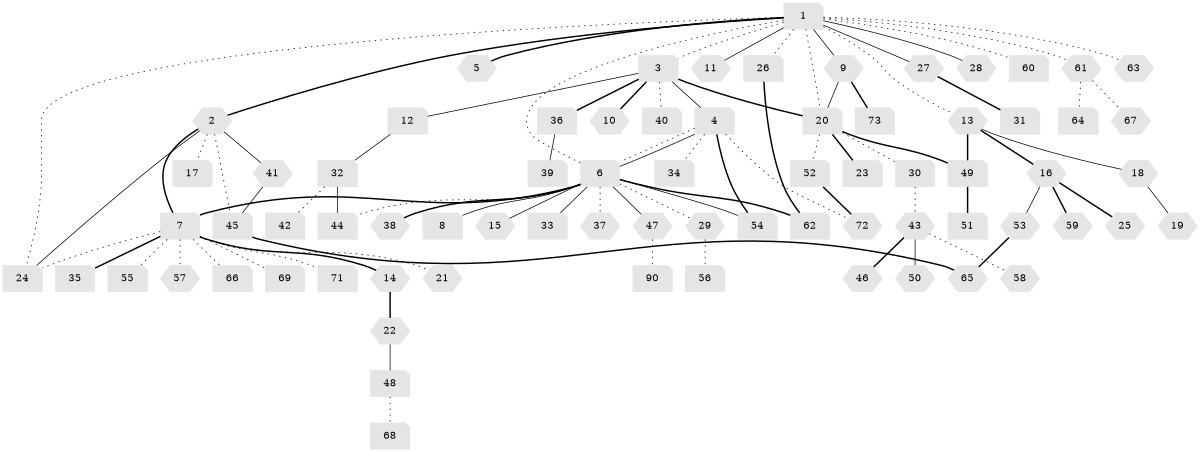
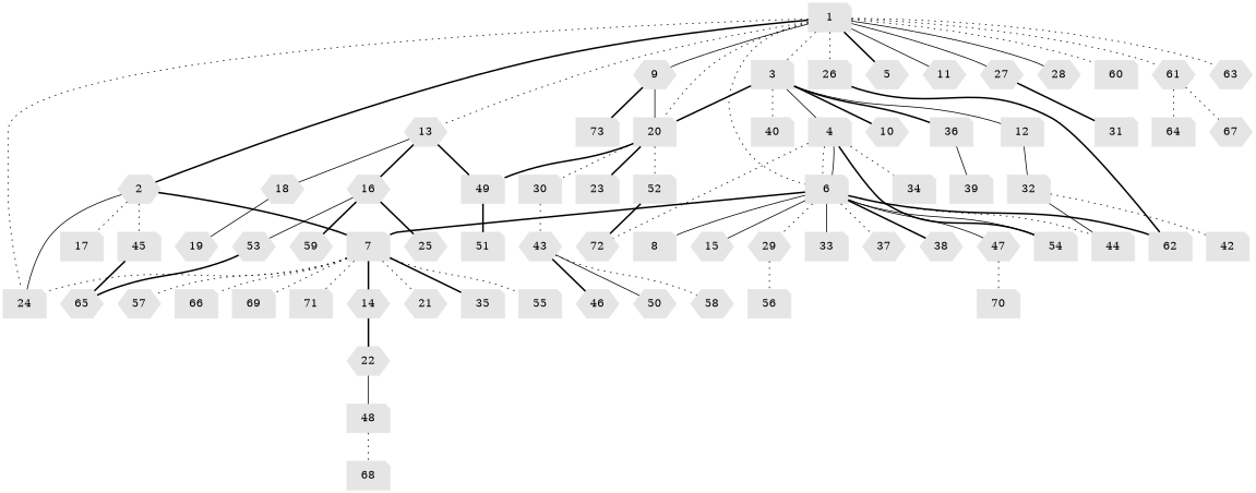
  graph {
    fontname="DejaVu Serif"
    node [color=gray90 fontname="DejaVu Serif" shape=note style=filled]
    edge [fontname="DejaVu Serif" style=dotted]
    2 [shape=hexagon]
    1
    3
    5 [shape=hexagon]
    6
    9 [shape=hexagon]
    11 [shape=hexagon]
    13 [shape=hexagon]
    20
    24
    26
    27 [shape=hexagon]
    28 [shape=hexagon]
    60
    61 [shape=hexagon]
    63 [shape=hexagon]
    7
    17
-   41 [shape=hexagon]
    45
    4
    10 [shape=hexagon]
    12
    36
    40
    54
    8
    15 [shape=hexagon]
    29 [shape=hexagon]
    33
    37 [shape=hexagon]
    38 [shape=hexagon]
    44
    47 [shape=hexagon]
    62
    73
    16 [shape=hexagon]
    18 [shape=hexagon]
    49
    23
    30
    52
    31
    64
    67 [shape=hexagon]
    14 [shape=hexagon]
    21 [shape=hexagon]
    35
    55
    57 [shape=hexagon]
    66
    69
    71
    65 [shape=hexagon]
    34
    72 [shape=hexagon]
    32
    39
    56
-   70 [label=90]
+   70
    22 [shape=hexagon]
    42
    25 [shape=hexagon]
    53 [shape=hexagon]
    59 [shape=hexagon]
    19 [shape=hexagon]
    51
    48
    43 [shape=hexagon]
    68
    46 [shape=hexagon]
    50 [shape=hexagon]
    58 [shape=hexagon]
    2 -- 24 [style=solid]
    2 -- 7 [style=bold]
    2 -- 17
-   2 -- 41 [style=solid]
    2 -- 45
    1 -- 2 [style=bold]
    1 -- 3
    1 -- 5 [style=bold]
    1 -- 6
    1 -- 9 [style=solid]
    1 -- 11 [style=solid]
    1 -- 13
    1 -- 20
    1 -- 24
    1 -- 26
    1 -- 27 [style=solid]
    1 -- 28 [style=solid]
    1 -- 60
    1 -- 61
    1 -- 63
    3 -- 20 [style=bold]
    3 -- 4 [style=solid]
    3 -- 10 [style=bold]
    3 -- 12 [style=solid]
    3 -- 36 [style=bold]
    3 -- 40
    6 -- 7 [style=bold]
    6 -- 54 [style=solid]
    6 -- 8 [style=solid]
    6 -- 15 [style=solid]
    6 -- 29
    6 -- 33 [style=solid]
    6 -- 37
    6 -- 38 [style=bold]
    6 -- 44
    6 -- 47 [style=solid]
    6 -- 62 [style=bold]
    9 -- 20 [style=solid]
    9 -- 73 [style=bold]
    13 -- 16 [style=bold]
    13 -- 18 [style=solid]
    13 -- 49 [style=bold]
    20 -- 49 [style=bold]
    20 -- 23 [style=bold]
    20 -- 30
    20 -- 52
    26 -- 62 [style=bold]
    27 -- 31 [style=bold]
    61 -- 64
    61 -- 67
    7 -- 24
    7 -- 14 [style=bold]
    7 -- 21
    7 -- 35 [style=bold]
    7 -- 55
    7 -- 57
    7 -- 66
    7 -- 69
    7 -- 71
-   41 -- 45 [style=solid]
    45 -- 65 [style=bold]
    4 -- 6
    4 -- 6 [style=solid]
    4 -- 54 [style=bold]
    4 -- 34
    4 -- 72
    12 -- 32 [style=solid]
    36 -- 39 [style=solid]
    29 -- 56
    47 -- 70
    16 -- 25 [style=bold]
    16 -- 53 [style=solid]
    16 -- 59 [style=bold]
    18 -- 19 [style=solid]
    49 -- 51 [style=bold]
    30 -- 43
    52 -- 72 [style=bold]
    14 -- 22 [style=bold]
    32 -- 44 [style=solid]
    32 -- 42
    22 -- 48 [style=solid]
    53 -- 65 [style=bold]
    48 -- 68
    43 -- 46 [style=bold]
    43 -- 50 [style=solid]
    43 -- 58
  }
